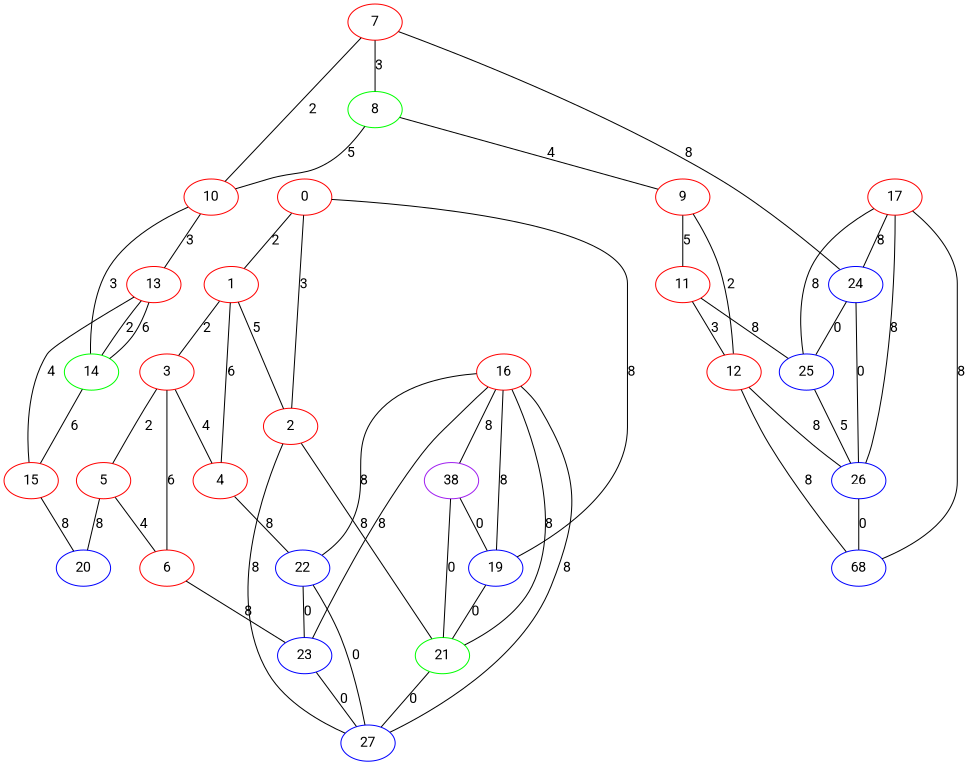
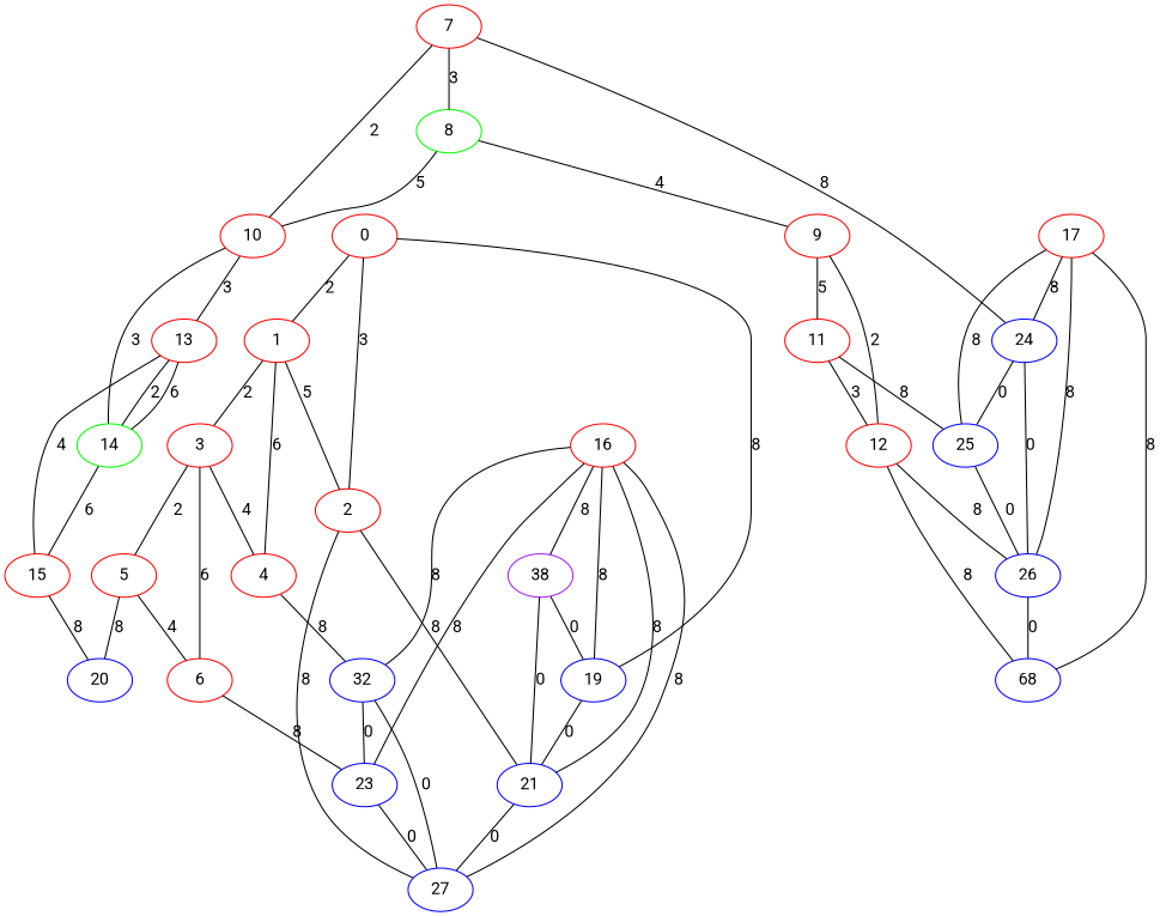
  graph {
    fontname=Roboto
    node [color=red fontname=Roboto weight=1]
    edge [fontname=Roboto]
    0
    1
    2
    19 [color=blue weight=3]
    3
    4
-   21 [color=green weight=3]
+   21 [color=blue weight=3]
    27 [color=blue weight=3]
    5
    6
-   22 [color=blue weight=3]
+   22 [color=blue weight=3 label=32]
    20 [color=blue weight=3]
    23 [color=blue weight=3]
    8 [color=green weight=2]
    7
    10
    24 [color=blue weight=3]
    9
    13
    14 [color=green weight=2]
    25 [color=blue weight=3]
    26 [color=blue weight=3]
    11
    12
    n25 [color=blue label=68 weight=3]
    15
    16
    n28 [color=purple label=38 weight=4]
    17
    0 -- 1 [label=2]
    0 -- 2 [label=3]
    0 -- 19 [label=8]
    1 -- 2 [label=5]
    1 -- 3 [label=2]
    1 -- 4 [label=6]
    2 -- 21 [label=8]
    2 -- 27 [label=8]
    19 -- 21 [label=0]
    3 -- 4 [label=4]
    3 -- 5 [label=2]
    3 -- 6 [label=6]
    4 -- 22 [label=8]
    21 -- 27 [label=0]
    5 -- 6 [label=4]
    5 -- 20 [label=8]
    6 -- 23 [label=8]
    22 -- 27 [label=0]
    22 -- 23 [label=0]
    23 -- 27 [label=0]
    8 -- 10 [label=5]
    8 -- 9 [label=4]
    7 -- 8 [label=3]
    7 -- 10 [label=2]
    7 -- 24 [label=8]
    10 -- 13 [label=3]
    10 -- 14 [label=3]
    24 -- 25 [label=0]
    24 -- 26 [label=0]
    9 -- 11 [label=5]
    9 -- 12 [label=2]
    13 -- 14 [label=2]
    13 -- 14 [label=6]
    13 -- 15 [label=4]
    14 -- 15 [label=6]
-   25 -- 26 [label=5]
+   25 -- 26 [label=0]
    26 -- n25 [label=0]
    11 -- 25 [label=8]
    11 -- 12 [label=3]
    12 -- 26 [label=8]
    12 -- n25 [label=8]
    15 -- 20 [label=8]
    16 -- 19 [label=8]
    16 -- 21 [label=8]
    16 -- 27 [label=8]
    16 -- 22 [label=8]
    16 -- 23 [label=8]
    16 -- n28 [label=8]
    n28 -- 19 [label=0]
    n28 -- 21 [label=0]
    17 -- 24 [label=8]
    17 -- 25 [label=8]
    17 -- 26 [label=8]
    17 -- n25 [label=8]
  }
